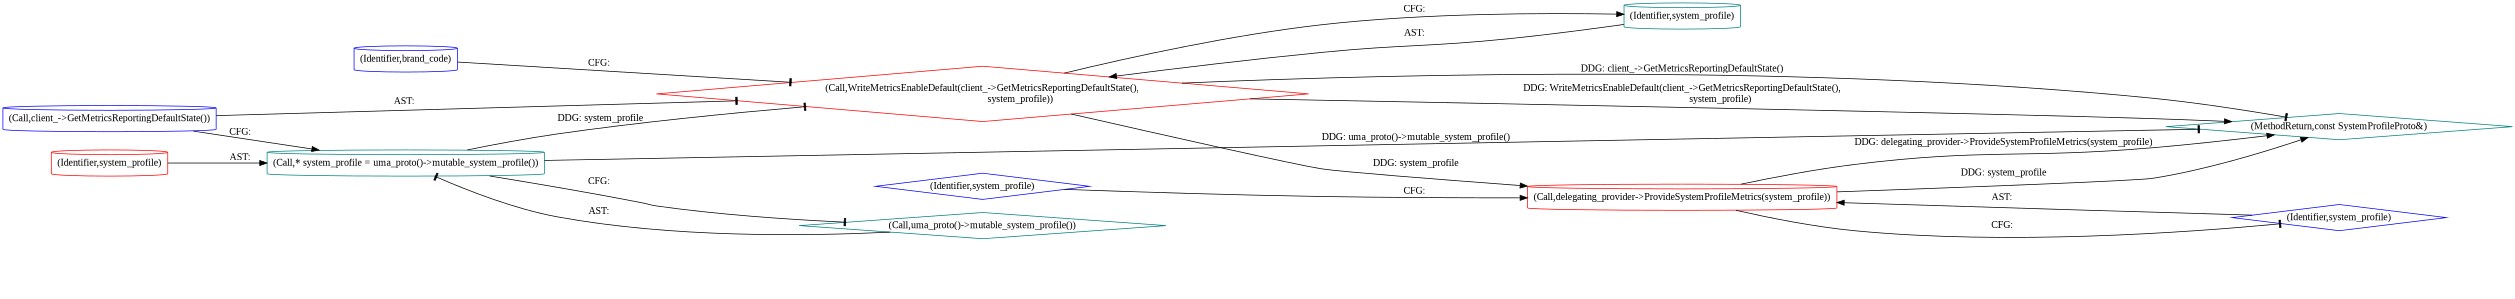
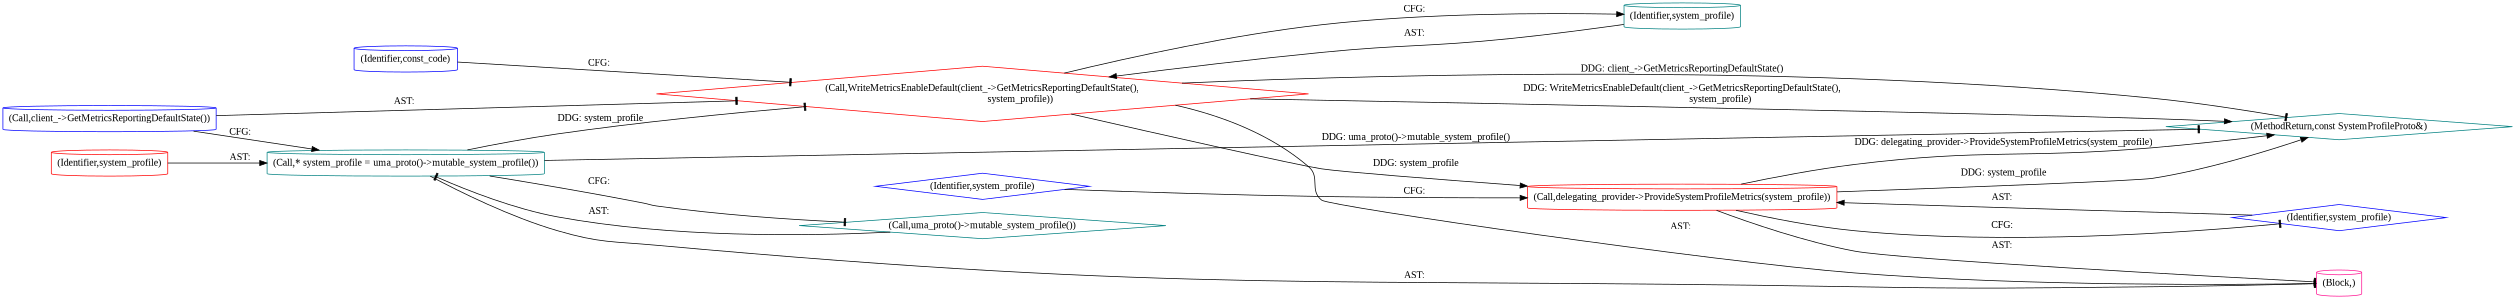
  digraph {
    fontname="Liberation Serif"
    rankdir=LR
    node [color=teal fontname="Liberation Serif" shape=cylinder]
    edge [arrowhead=tee fontname="Liberation Serif"]
    n1 [label="(Call,* system_profile = uma_proto()->mutable_system_profile())"]
    n2 [color=red label="(Call,WriteMetricsEnableDefault(client_->GetMetricsReportingDefaultState(),\n                            system_profile))" shape=diamond]
    n3 [label="(MethodReturn,const SystemProfileProto&)" shape=diamond]
+   n4 [color=deeppink label="(Block,)"]
    n5 [label="(Call,uma_proto()->mutable_system_profile())" shape=diamond]
    n6 [color=red label="(Call,delegating_provider->ProvideSystemProfileMetrics(system_profile))"]
    n7 [label="(Identifier,system_profile)"]
    n8 [color=blue label="(Identifier,system_profile)" shape=diamond]
    n9 [color=red label="(Identifier,system_profile)"]
-   n10 [color=blue label="(Identifier,brand_code)"]
+   n10 [color=blue label="(Identifier,const_code)"]
    n11 [color=blue label="(Identifier,system_profile)" shape=diamond]
    n12 [color=blue label="(Call,client_->GetMetricsReportingDefaultState())"]
    n1 -> n2 [label="DDG: system_profile"]
    n1 -> n3 [label="DDG: uma_proto()->mutable_system_profile()"]
+   n1 -> n4 [label="AST: "]
    n1 -> n5 [label="CFG: "]
    n2 -> n3 [label="DDG: client_->GetMetricsReportingDefaultState()"]
    n2 -> n3 [arrowhead=normal label="DDG: WriteMetricsEnableDefault(client_->GetMetricsReportingDefaultState(),\n                            system_profile)"]
+   n2 -> n4 [label="AST: "]
    n2 -> n6 [arrowhead=normal label="DDG: system_profile"]
    n2 -> n7 [arrowhead=normal label="CFG: "]
    n5 -> n1 [label="AST: "]
    n6 -> n3 [arrowhead=normal label="DDG: delegating_provider->ProvideSystemProfileMetrics(system_profile)"]
    n6 -> n3 [arrowhead=normal label="DDG: system_profile"]
+   n6 -> n4 [label="AST: "]
    n6 -> n8 [label="CFG: "]
    n7 -> n2 [arrowhead=normal label="AST: "]
    n8 -> n6 [arrowhead=normal label="AST: "]
    n9 -> n1 [arrowhead=normal label="AST: "]
    n10 -> n2 [label="CFG: "]
    n11 -> n6 [arrowhead=normal label="CFG: "]
    n12 -> n1 [arrowhead=normal label="CFG: "]
    n12 -> n2 [label="AST: "]
  }
